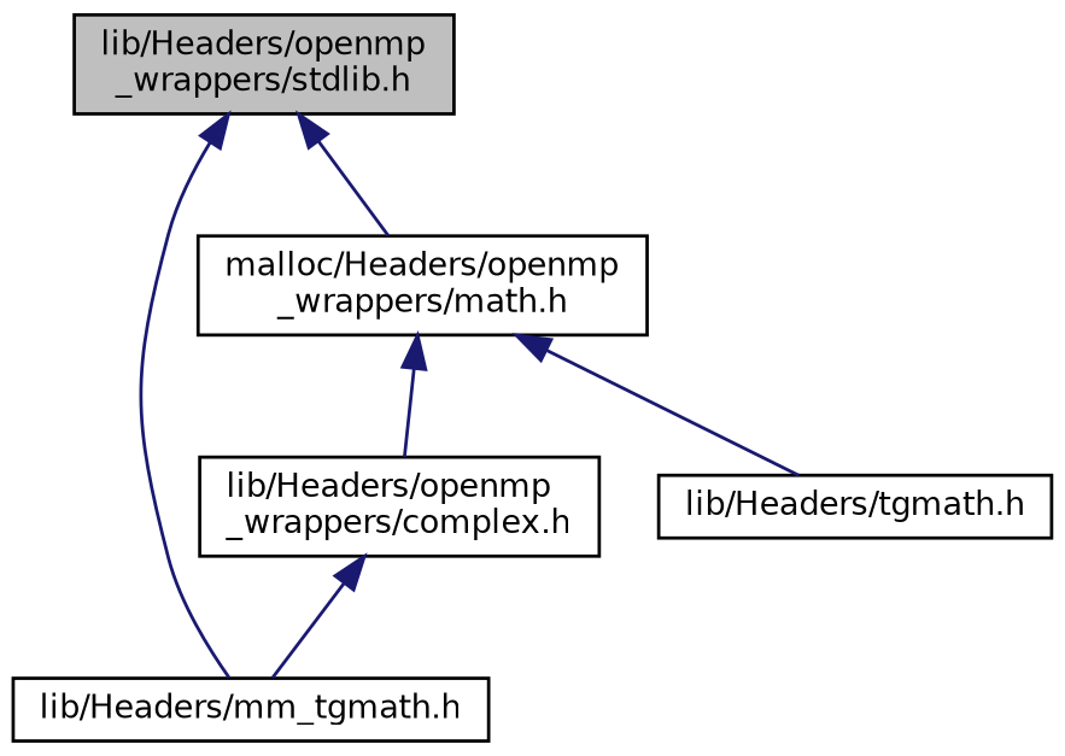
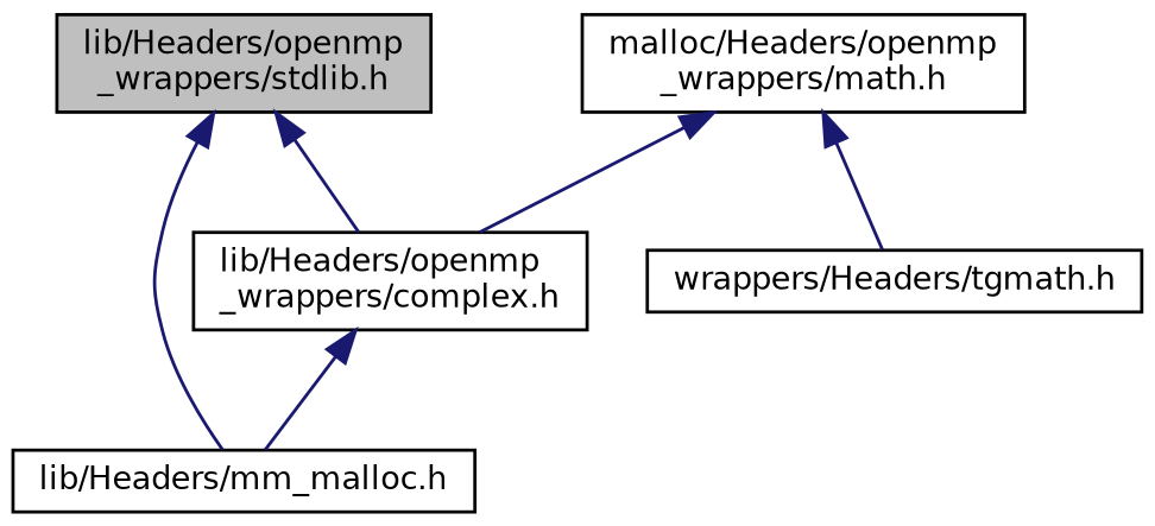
  digraph {
    node [color=black fontname=Helvetica fontsize=10 shape=record]
    edge [color=midnightblue dir=back fontname=Helvetica fontsize=10 labelfontname=Helvetica labelfontsize=10 style=solid]
    n1 [fillcolor=grey75 fontcolor=black height=0.2 label="lib/Headers/openmp\l_wrappers/stdlib.h" style=filled width=0.4]
-   n2 [height=0.2 label="lib/Headers/mm_tgmath.h" width=0.4]
+   n2 [height=0.2 label="lib/Headers/mm_malloc.h" width=0.4]
    n3 [height=0.2 label="malloc/Headers/openmp\l_wrappers/math.h" width=0.4]
    n4 [height=0.2 label="lib/Headers/openmp\l_wrappers/complex.h" width=0.4]
-   n5 [height=0.2 label="lib/Headers/tgmath.h" width=0.4]
+   n5 [height=0.2 label="wrappers/Headers/tgmath.h" width=0.4]
    n1 -> n2
-   n1 -> n3
+   n1 -> n4
    n3 -> n4
    n3 -> n5
    n4 -> n2
  }
